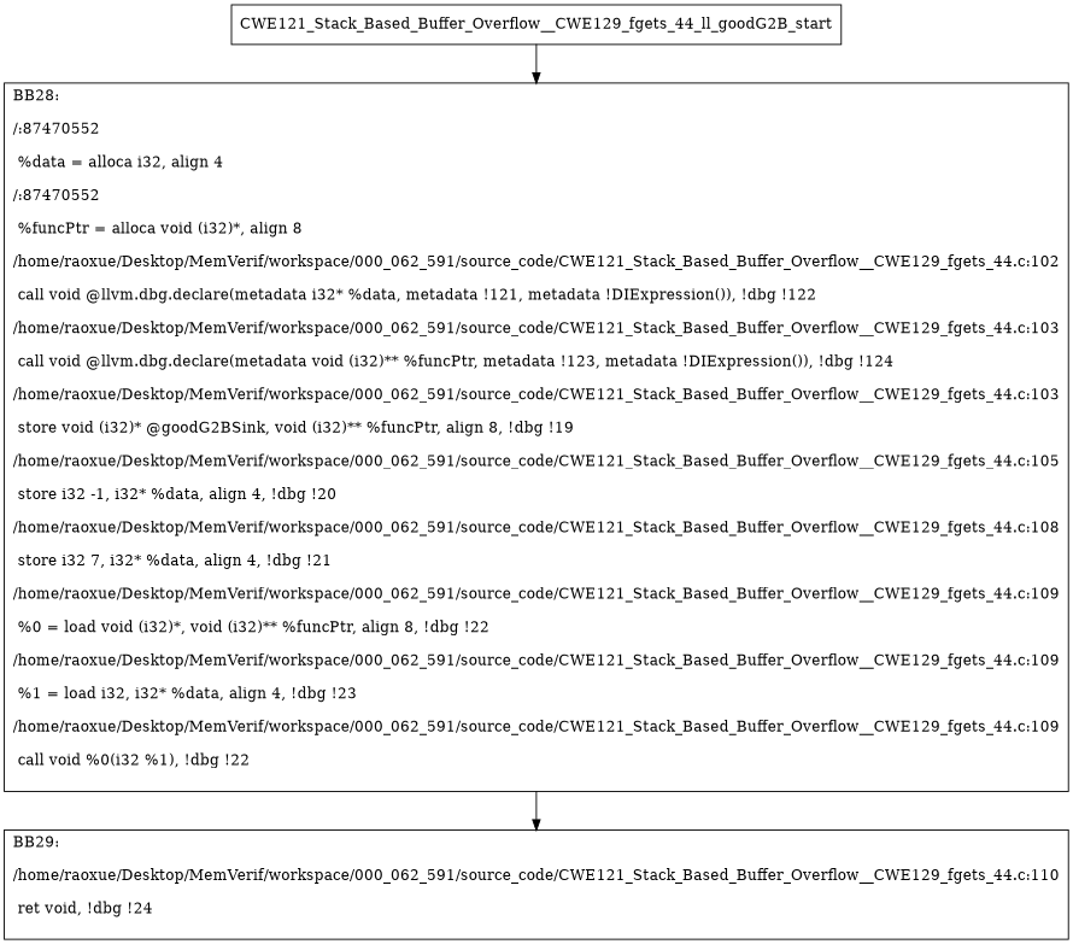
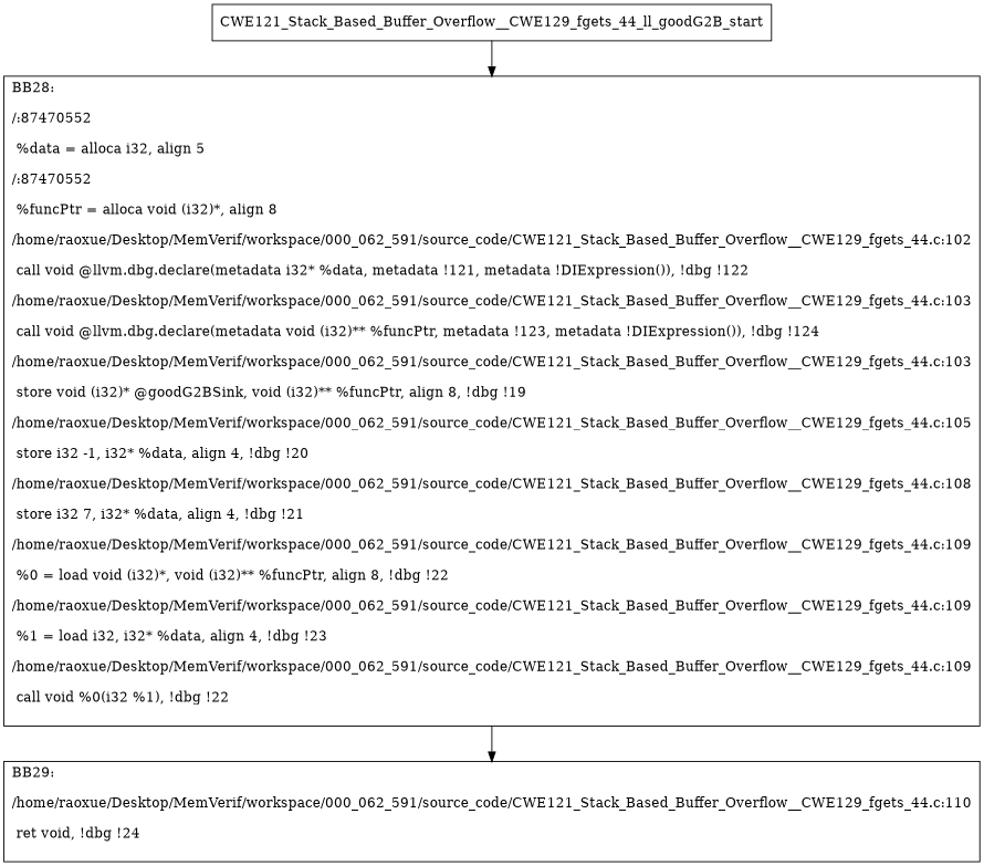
  digraph {
    node [shape=record]
    n1 [label="{CWE121_Stack_Based_Buffer_Overflow__CWE129_fgets_44_ll_goodG2B_start}"]
-   n2 [label="{BB28:\l\l/:87470552\l\n  %data = alloca i32, align 4\l\n/:87470552\l\n  %funcPtr = alloca void (i32)*, align 8\l\n/home/raoxue/Desktop/MemVerif/workspace/000_062_591/source_code/CWE121_Stack_Based_Buffer_Overflow__CWE129_fgets_44.c:102\l\n  call void @llvm.dbg.declare(metadata i32* %data, metadata !121, metadata !DIExpression()), !dbg !122\l\n/home/raoxue/Desktop/MemVerif/workspace/000_062_591/source_code/CWE121_Stack_Based_Buffer_Overflow__CWE129_fgets_44.c:103\l\n  call void @llvm.dbg.declare(metadata void (i32)** %funcPtr, metadata !123, metadata !DIExpression()), !dbg !124\l\n/home/raoxue/Desktop/MemVerif/workspace/000_062_591/source_code/CWE121_Stack_Based_Buffer_Overflow__CWE129_fgets_44.c:103\l\n  store void (i32)* @goodG2BSink, void (i32)** %funcPtr, align 8, !dbg !19\l\n/home/raoxue/Desktop/MemVerif/workspace/000_062_591/source_code/CWE121_Stack_Based_Buffer_Overflow__CWE129_fgets_44.c:105\l\n  store i32 -1, i32* %data, align 4, !dbg !20\l\n/home/raoxue/Desktop/MemVerif/workspace/000_062_591/source_code/CWE121_Stack_Based_Buffer_Overflow__CWE129_fgets_44.c:108\l\n  store i32 7, i32* %data, align 4, !dbg !21\l\n/home/raoxue/Desktop/MemVerif/workspace/000_062_591/source_code/CWE121_Stack_Based_Buffer_Overflow__CWE129_fgets_44.c:109\l\n  %0 = load void (i32)*, void (i32)** %funcPtr, align 8, !dbg !22\l\n/home/raoxue/Desktop/MemVerif/workspace/000_062_591/source_code/CWE121_Stack_Based_Buffer_Overflow__CWE129_fgets_44.c:109\l\n  %1 = load i32, i32* %data, align 4, !dbg !23\l\n/home/raoxue/Desktop/MemVerif/workspace/000_062_591/source_code/CWE121_Stack_Based_Buffer_Overflow__CWE129_fgets_44.c:109\l\n  call void %0(i32 %1), !dbg !22\l\n}"]
+   n2 [label="{BB28:\l\l/:87470552\l\n  %data = alloca i32, align 5\l\n/:87470552\l\n  %funcPtr = alloca void (i32)*, align 8\l\n/home/raoxue/Desktop/MemVerif/workspace/000_062_591/source_code/CWE121_Stack_Based_Buffer_Overflow__CWE129_fgets_44.c:102\l\n  call void @llvm.dbg.declare(metadata i32* %data, metadata !121, metadata !DIExpression()), !dbg !122\l\n/home/raoxue/Desktop/MemVerif/workspace/000_062_591/source_code/CWE121_Stack_Based_Buffer_Overflow__CWE129_fgets_44.c:103\l\n  call void @llvm.dbg.declare(metadata void (i32)** %funcPtr, metadata !123, metadata !DIExpression()), !dbg !124\l\n/home/raoxue/Desktop/MemVerif/workspace/000_062_591/source_code/CWE121_Stack_Based_Buffer_Overflow__CWE129_fgets_44.c:103\l\n  store void (i32)* @goodG2BSink, void (i32)** %funcPtr, align 8, !dbg !19\l\n/home/raoxue/Desktop/MemVerif/workspace/000_062_591/source_code/CWE121_Stack_Based_Buffer_Overflow__CWE129_fgets_44.c:105\l\n  store i32 -1, i32* %data, align 4, !dbg !20\l\n/home/raoxue/Desktop/MemVerif/workspace/000_062_591/source_code/CWE121_Stack_Based_Buffer_Overflow__CWE129_fgets_44.c:108\l\n  store i32 7, i32* %data, align 4, !dbg !21\l\n/home/raoxue/Desktop/MemVerif/workspace/000_062_591/source_code/CWE121_Stack_Based_Buffer_Overflow__CWE129_fgets_44.c:109\l\n  %0 = load void (i32)*, void (i32)** %funcPtr, align 8, !dbg !22\l\n/home/raoxue/Desktop/MemVerif/workspace/000_062_591/source_code/CWE121_Stack_Based_Buffer_Overflow__CWE129_fgets_44.c:109\l\n  %1 = load i32, i32* %data, align 4, !dbg !23\l\n/home/raoxue/Desktop/MemVerif/workspace/000_062_591/source_code/CWE121_Stack_Based_Buffer_Overflow__CWE129_fgets_44.c:109\l\n  call void %0(i32 %1), !dbg !22\l\n}"]
    n3 [label="{BB29:\l\l/home/raoxue/Desktop/MemVerif/workspace/000_062_591/source_code/CWE121_Stack_Based_Buffer_Overflow__CWE129_fgets_44.c:110\l\n  ret void, !dbg !24\l\n}"]
    n1 -> n2
    n2 -> n3
  }
